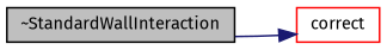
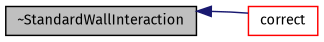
  digraph {
    rankdir=LR
    fontname="Fira Sans"
    node [fontname="Fira Sans" fontsize=10 shape=record]
    n1 [color=black fillcolor=grey75 fontcolor=black height=0.2 label="~StandardWallInteraction" style=filled width=0.4]
    n2 [color=red height=0.2 label=correct width=0.4]
-   n1 -> n2 [color=midnightblue fontname="Fira Sans" fontsize=10 labelfontname=Helvetica labelfontsize=10 style=solid]
+   n2 -> n1 [color=midnightblue fontname="Fira Sans" fontsize=10 labelfontname=Helvetica labelfontsize=10 style=solid]
  }
